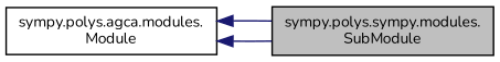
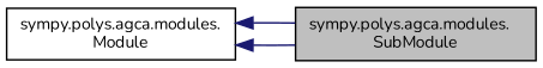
  digraph {
    rankdir=LR
    fontname=Nunito
    node [color=black fontname=Nunito fontsize=10 shape=record style=filled]
    edge [color=midnightblue dir=back fontname=Nunito fontsize=10 labelfontname=Helvetica labelfontsize=10 style=solid]
-   n1 [fillcolor=grey75 fontcolor=black height=0.2 label="sympy.polys.sympy.modules.\lSubModule" width=0.4]
+   n1 [fillcolor=grey75 fontcolor=black height=0.2 label="sympy.polys.agca.modules.\lSubModule" width=0.4]
    n2 [fillcolor=white height=0.2 label="sympy.polys.agca.modules.\lModule" width=0.4]
    n2 -> n1
    n2 -> n1
  }
